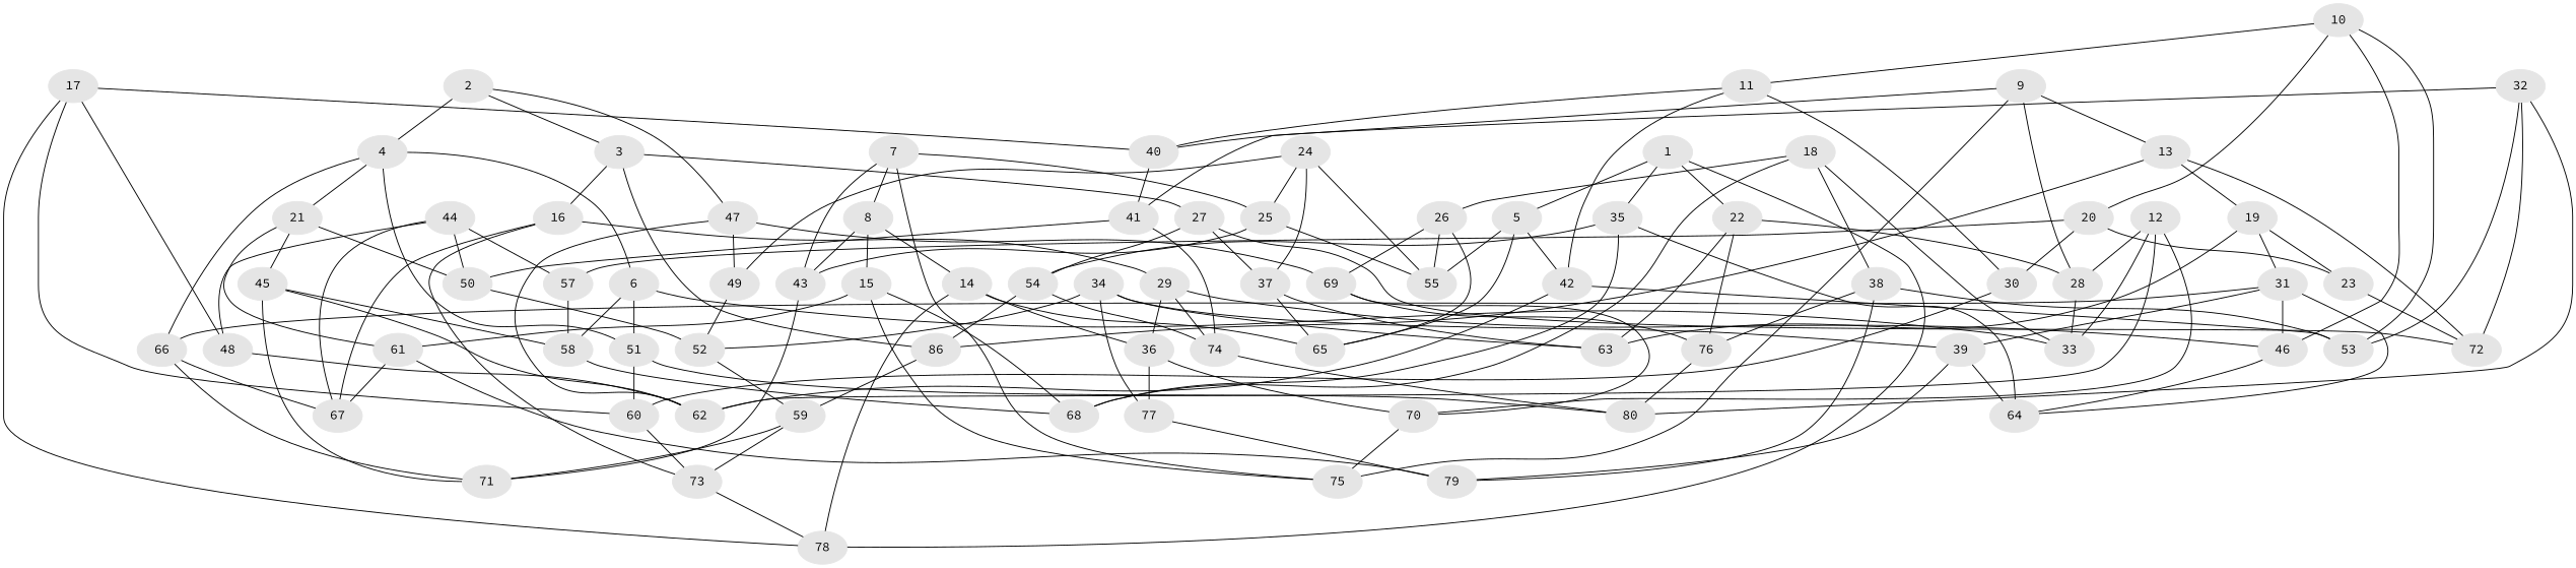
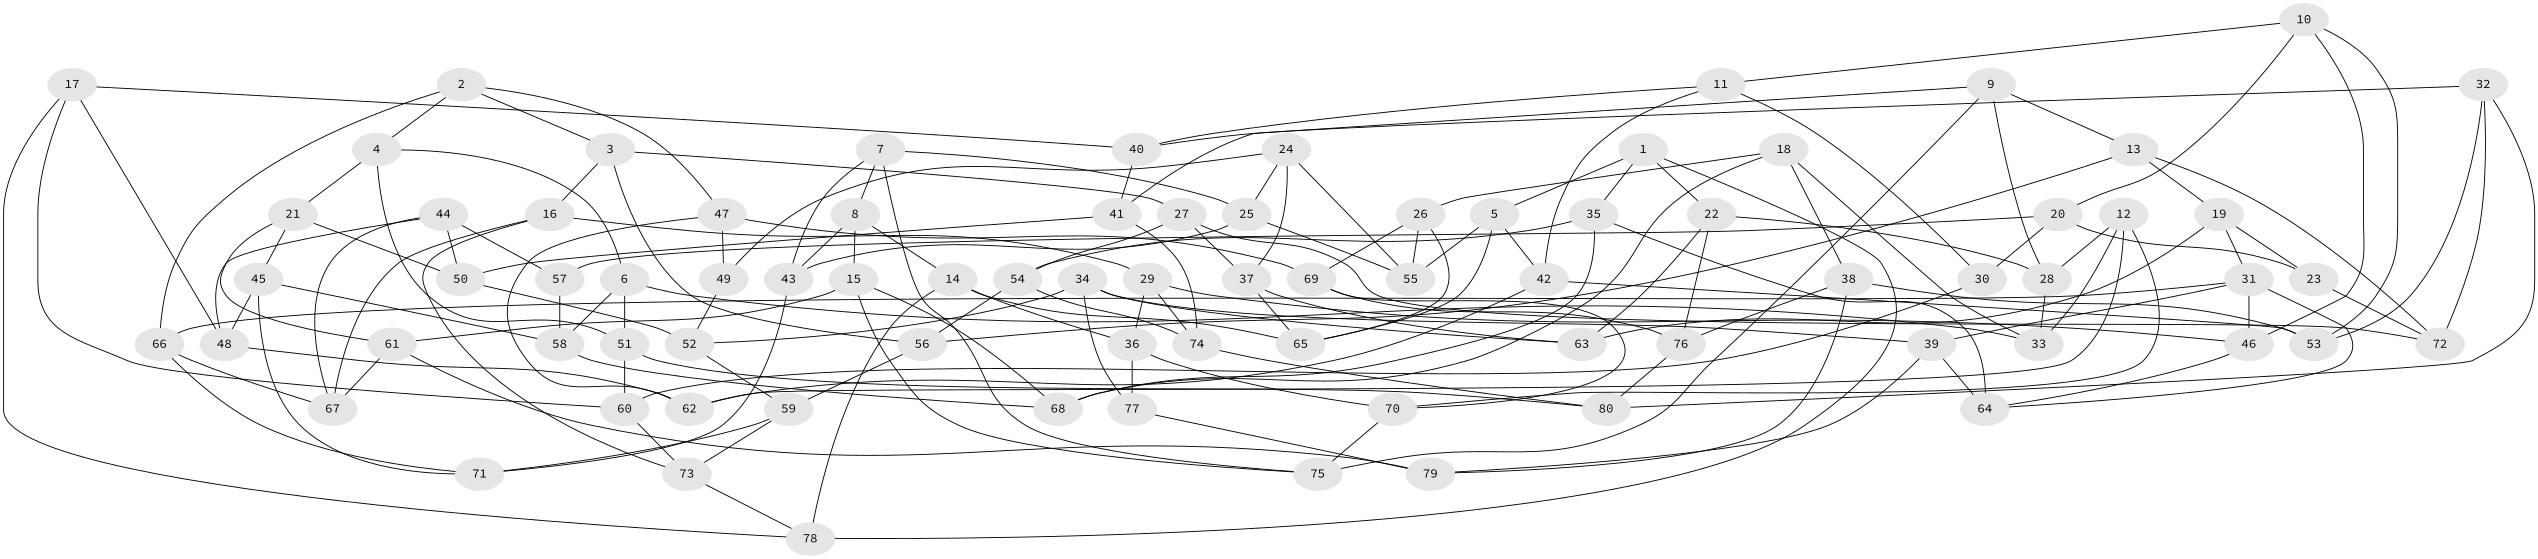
  graph {
    fontname="Source Code Pro"
    node [color=gray90 fontname="Source Code Pro" style=filled]
    edge [fontname="Source Code Pro"]
    1
    5
    22
    35
    78
    42
    55
    65
    28
    63
    76
    68
    54
    64
    2
    3
    4
    47
    66
    16
    27
-   56 [label=86]
+   56
    6
    21
    51
    62
    49
    69
    67
    71
    29
    73
    72
    37
    59
    33
    58
    61
    45
    50
    60
    80
    53
    7
    8
    25
    43
    75
    14
    15
    36
    9
    13
    41
    19
    74
    10
    11
    20
    46
    30
    40
    23
    57
    12
    70
    31
    77
    79
    17
    48
    18
    26
    38
    39
    52
    24
    32
    34
    44
    1 -- 5
    1 -- 22
    1 -- 35
    1 -- 78
    5 -- 42
    5 -- 55
    5 -- 65
    22 -- 28
    22 -- 63
    22 -- 76
    35 -- 68
    35 -- 54
    35 -- 64
    42 -- 62
    42 -- 53
    28 -- 33
    76 -- 80
    54 -- 56
    54 -- 74
    2 -- 3
    2 -- 4
    2 -- 47
-   4 -- 66
+   2 -- 66
    3 -- 16
    3 -- 27
    3 -- 56
    4 -- 6
    4 -- 21
    4 -- 51
    47 -- 62
    47 -- 49
    47 -- 69
    66 -- 67
    66 -- 71
    16 -- 67
    16 -- 29
    16 -- 73
    27 -- 54
    27 -- 72
    27 -- 37
    56 -- 59
    6 -- 51
    6 -- 33
    6 -- 58
    21 -- 61
    21 -- 45
    21 -- 50
    51 -- 60
    51 -- 80
    49 -- 52
    69 -- 76
    69 -- 70
    29 -- 36
    29 -- 74
    29 -- 46
    73 -- 78
    37 -- 65
    37 -- 63
    59 -- 71
    59 -- 73
    58 -- 68
    61 -- 67
    61 -- 79
    45 -- 71
    45 -- 58
-   45 -- 62
+   45 -- 48
    50 -- 52
    60 -- 73
    7 -- 8
    7 -- 25
    7 -- 43
    7 -- 75
    8 -- 43
    8 -- 14
    8 -- 15
    25 -- 55
    25 -- 43
    43 -- 71
    14 -- 78
    14 -- 65
    14 -- 36
    15 -- 68
    15 -- 61
    15 -- 75
    36 -- 70
    36 -- 77
    9 -- 28
    9 -- 75
    9 -- 13
    9 -- 41
    13 -- 56
    13 -- 72
    13 -- 19
    41 -- 50
    41 -- 74
    19 -- 63
    19 -- 23
    19 -- 31
    74 -- 80
    10 -- 53
    10 -- 11
    10 -- 20
    10 -- 46
    11 -- 42
    11 -- 30
    11 -- 40
    20 -- 30
    20 -- 23
    20 -- 57
    46 -- 64
    30 -- 60
    40 -- 41
    23 -- 72
    57 -- 58
    12 -- 28
    12 -- 62
    12 -- 33
    12 -- 70
    70 -- 75
    31 -- 64
    31 -- 66
    31 -- 46
    31 -- 39
    77 -- 79
    17 -- 78
    17 -- 60
    17 -- 40
    17 -- 48
    48 -- 62
    18 -- 68
    18 -- 33
    18 -- 26
    18 -- 38
    26 -- 55
    26 -- 65
    26 -- 69
    38 -- 76
    38 -- 53
    38 -- 79
    39 -- 64
    39 -- 79
    52 -- 59
    24 -- 55
    24 -- 49
    24 -- 37
    24 -- 25
    32 -- 72
    32 -- 80
    32 -- 53
    32 -- 40
    34 -- 63
    34 -- 77
    34 -- 39
    34 -- 52
    44 -- 67
    44 -- 50
    44 -- 57
    44 -- 48
  }
